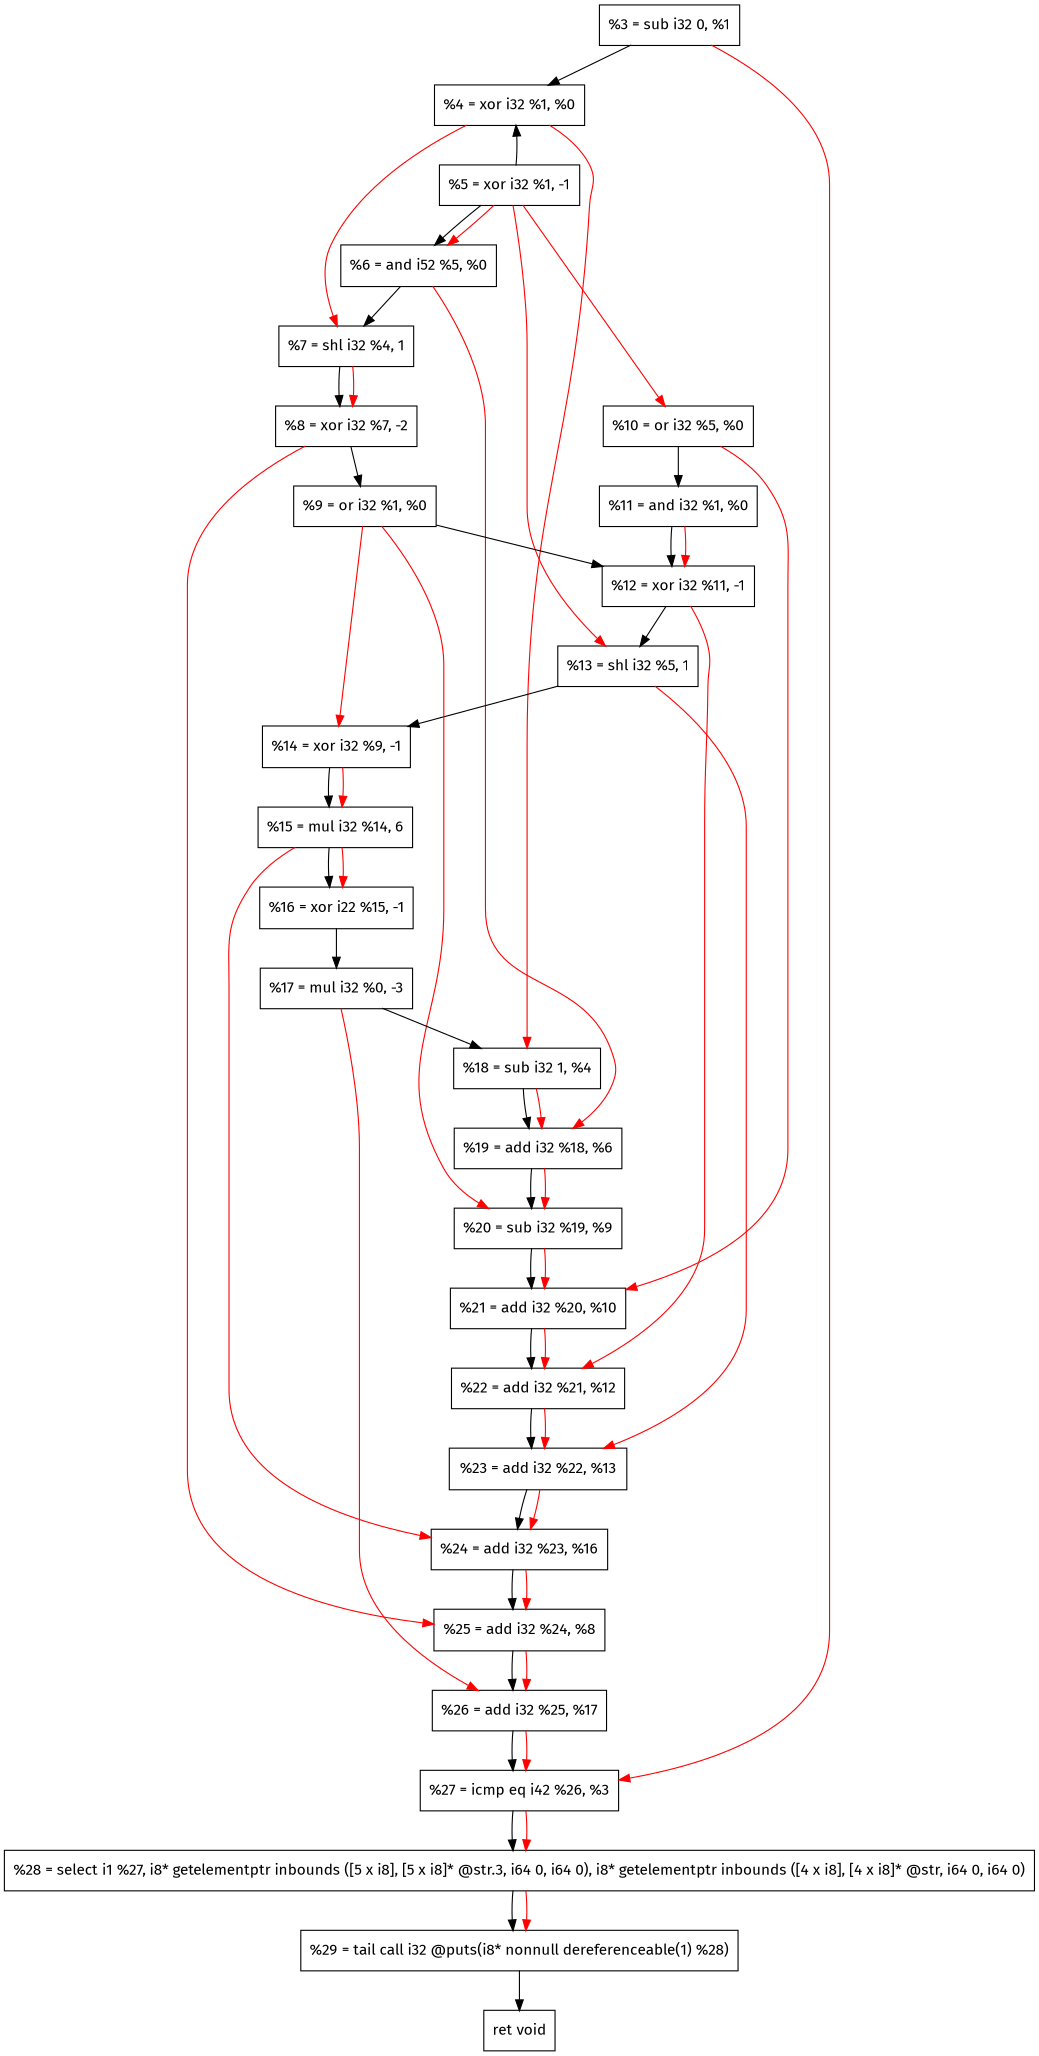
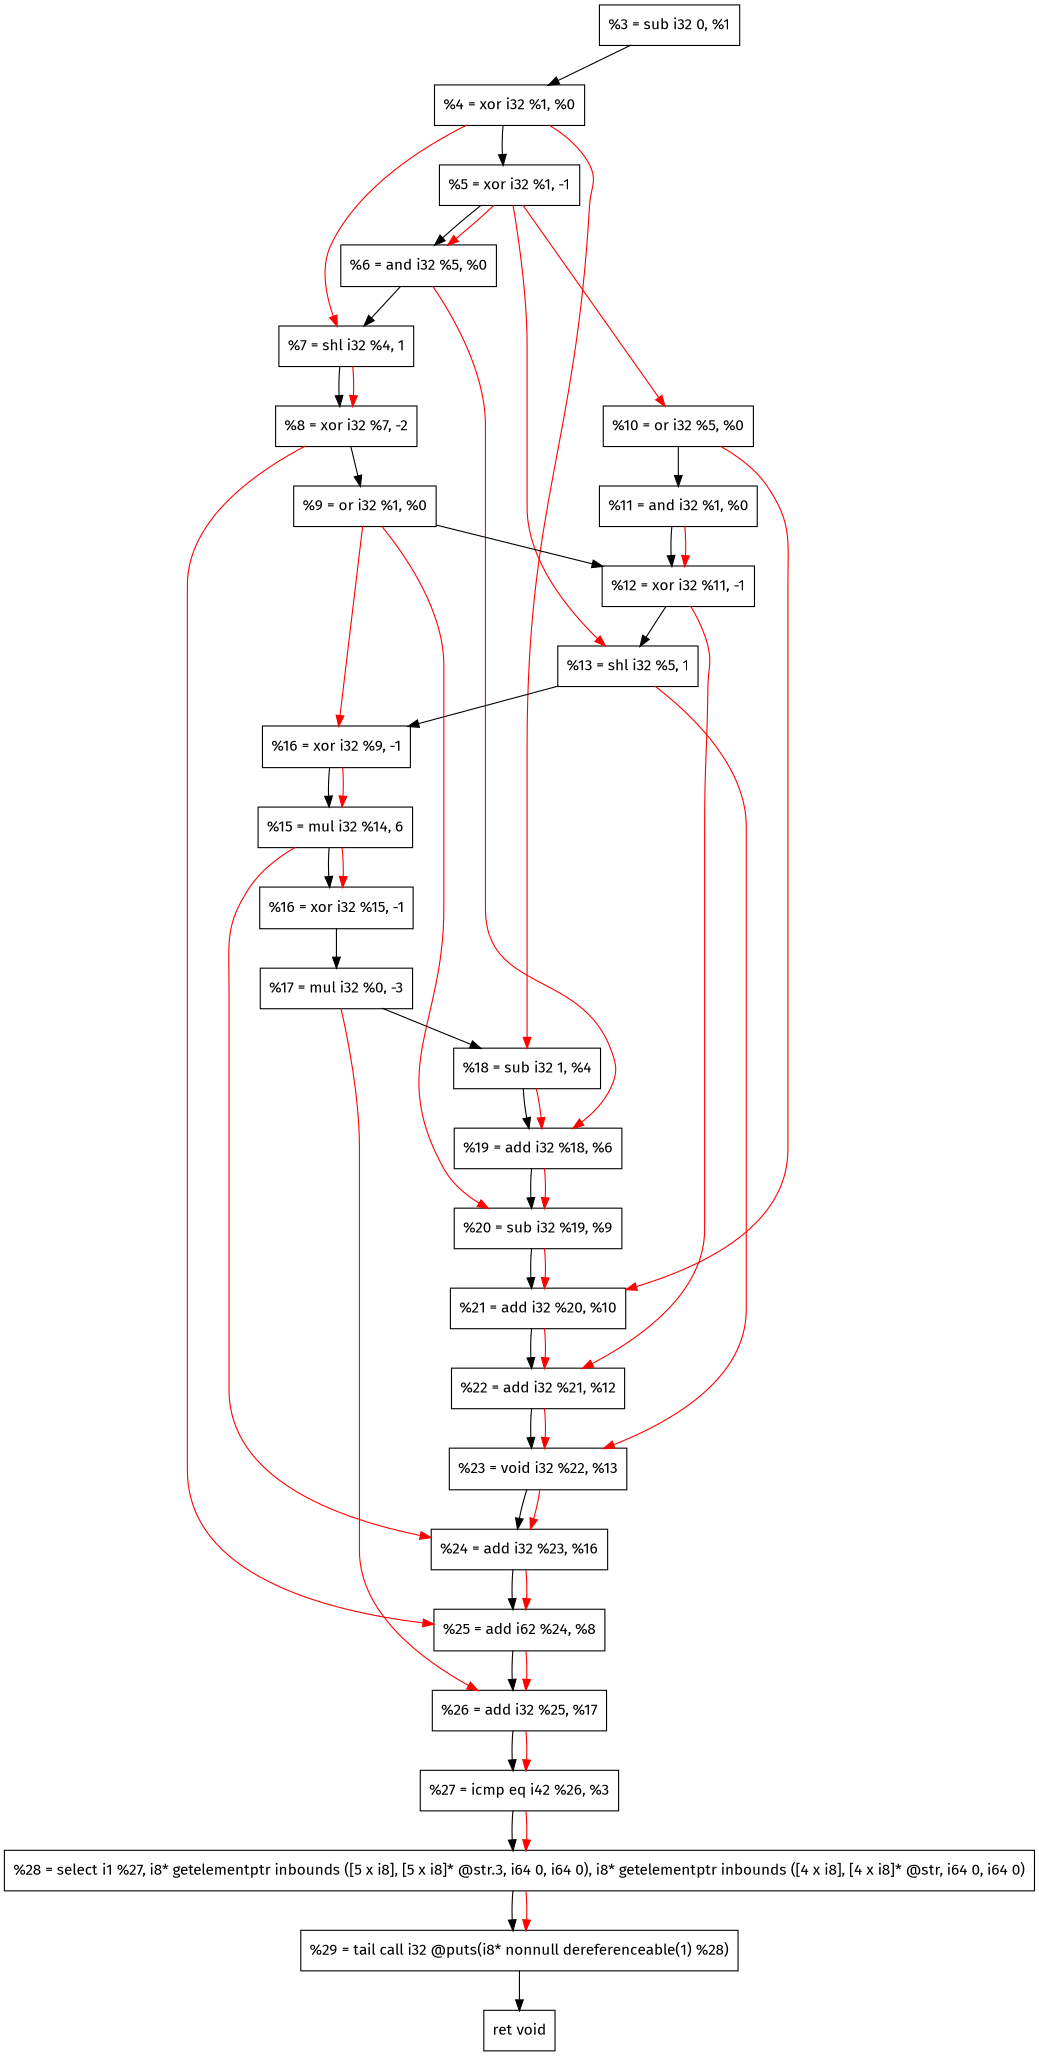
  digraph {
    fontname="Fira Sans"
    node [fontname="Fira Sans" shape=record]
    edge [fontname="Fira Sans" color=red]
    n1 [label="  %3 = sub i32 0, %1"]
    n2 [label="  %4 = xor i32 %1, %0"]
    n3 [label="%27 = icmp eq i42 %26, %3"]
    n4 [label="  %5 = xor i32 %1, -1"]
    n5 [label="  %7 = shl i32 %4, 1"]
    n6 [label="  %18 = sub i32 1, %4"]
    n7 [label="  %28 = select i1 %27, i8* getelementptr inbounds ([5 x i8], [5 x i8]* @str.3, i64 0, i64 0), i8* getelementptr inbounds ([4 x i8], [4 x i8]* @str, i64 0, i64 0)"]
-   n8 [label="%6 = and i52 %5, %0"]
+   n8 [label="  %6 = and i32 %5, %0"]
    n9 [label="  %10 = or i32 %5, %0"]
    n10 [label="  %13 = shl i32 %5, 1"]
    n11 [label="  %8 = xor i32 %7, -2"]
    n12 [label="  %19 = add i32 %18, %6"]
    n13 [label="  %11 = and i32 %1, %0"]
    n14 [label="  %21 = add i32 %20, %10"]
-   n15 [label="  %14 = xor i32 %9, -1"]
-   n16 [label="  %23 = add i32 %22, %13"]
+   n15 [label="%16 = xor i32 %9, -1"]
+   n16 [label="%23 = void i32 %22, %13"]
    n17 [label="  %20 = sub i32 %19, %9"]
    n18 [label="  %9 = or i32 %1, %0"]
-   n19 [label="  %25 = add i32 %24, %8"]
+   n19 [label="%25 = add i62 %24, %8"]
    n20 [label="  %12 = xor i32 %11, -1"]
    n21 [label="  %26 = add i32 %25, %17"]
    n22 [label="  %15 = mul i32 %14, 6"]
    n23 [label="  %22 = add i32 %21, %12"]
    n24 [label="  %24 = add i32 %23, %16"]
-   n25 [label="%16 = xor i22 %15, -1"]
+   n25 [label="  %16 = xor i32 %15, -1"]
    n26 [label="  %17 = mul i32 %0, -3"]
    n27 [label="  %29 = tail call i32 @puts(i8* nonnull dereferenceable(1) %28)"]
    n28 [label="  ret void"]
    n1 -> n2 [color=""]
-   n1 -> n3
-   n4 -> n2 [color=""]
+   n2 -> n4 [color=""]
    n2 -> n5
    n2 -> n6
    n3 -> n7 [color=""]
    n3 -> n7
    n4 -> n8 [color=""]
    n4 -> n8
    n4 -> n9
    n4 -> n10
    n5 -> n11 [color=""]
    n5 -> n11
    n6 -> n12 [color=""]
    n6 -> n12
    n7 -> n27 [color=""]
    n7 -> n27
    n8 -> n5 [color=""]
    n8 -> n12
    n9 -> n13 [color=""]
    n9 -> n14
    n10 -> n15 [color=""]
    n10 -> n16
    n11 -> n18 [color=""]
    n11 -> n19
    n12 -> n17 [color=""]
    n12 -> n17
    n13 -> n20 [color=""]
    n13 -> n20
    n14 -> n23 [color=""]
    n14 -> n23
    n15 -> n22 [color=""]
    n15 -> n22
    n16 -> n24 [color=""]
    n16 -> n24
    n17 -> n14 [color=""]
    n17 -> n14
    n18 -> n15
    n18 -> n17
    n18 -> n20 [color=""]
    n19 -> n21 [color=""]
    n19 -> n21
    n20 -> n10 [color=""]
    n20 -> n23
    n21 -> n3 [color=""]
    n21 -> n3
    n22 -> n24
    n22 -> n25 [color=""]
    n22 -> n25
    n23 -> n16 [color=""]
    n23 -> n16
    n24 -> n19 [color=""]
    n24 -> n19
    n25 -> n26 [color=""]
    n26 -> n6 [color=""]
    n26 -> n21
    n27 -> n28 [color=""]
  }
